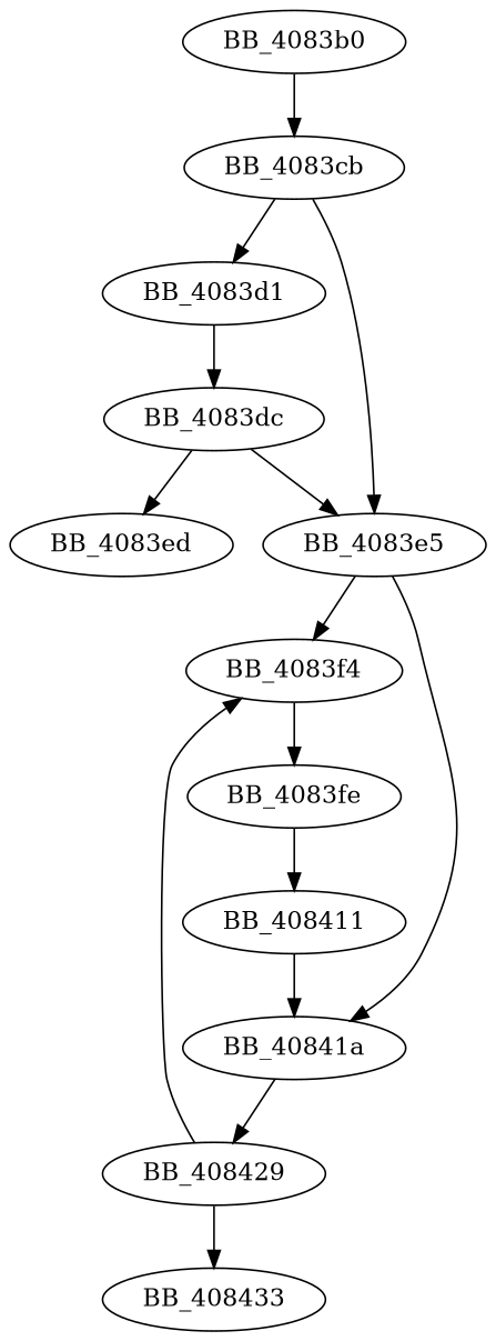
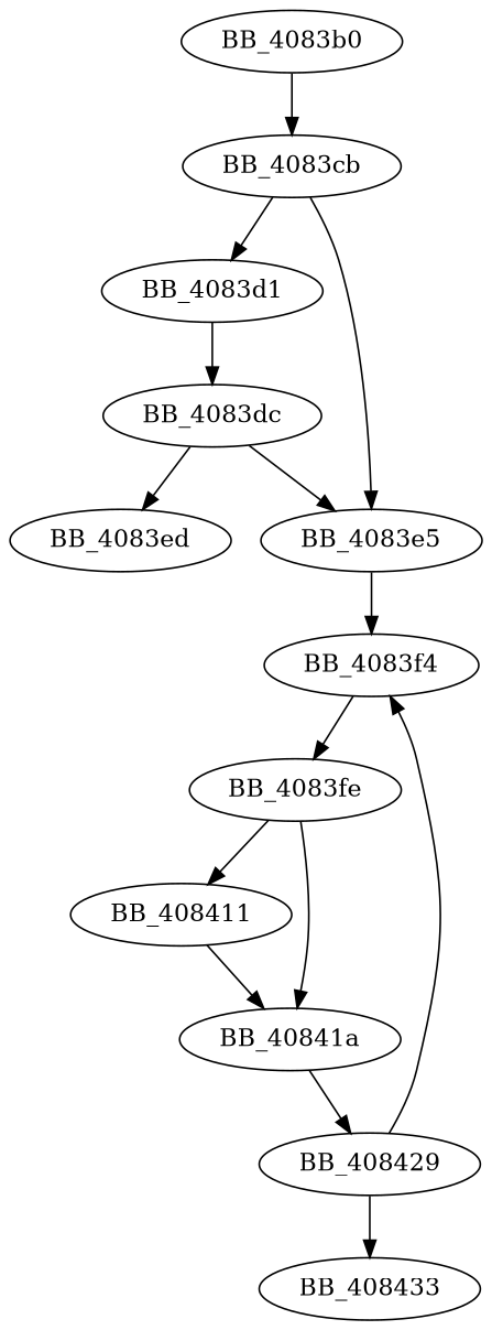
  digraph {
    BB_4083b0
    BB_4083cb
    BB_4083d1
    BB_4083e5
    BB_4083dc
    BB_4083f4
    BB_4083ed
    BB_4083fe
    BB_408411
    BB_40841a
    BB_408429
    BB_408433
    BB_4083b0 -> BB_4083cb
    BB_4083cb -> BB_4083d1
    BB_4083cb -> BB_4083e5
    BB_4083d1 -> BB_4083dc
    BB_4083e5 -> BB_4083f4
    BB_4083dc -> BB_4083e5
    BB_4083dc -> BB_4083ed
    BB_4083f4 -> BB_4083fe
    BB_4083fe -> BB_408411
-   BB_4083e5 -> BB_40841a
+   BB_4083fe -> BB_40841a
    BB_408411 -> BB_40841a
    BB_40841a -> BB_408429
    BB_408429 -> BB_4083f4
    BB_408429 -> BB_408433
  }
